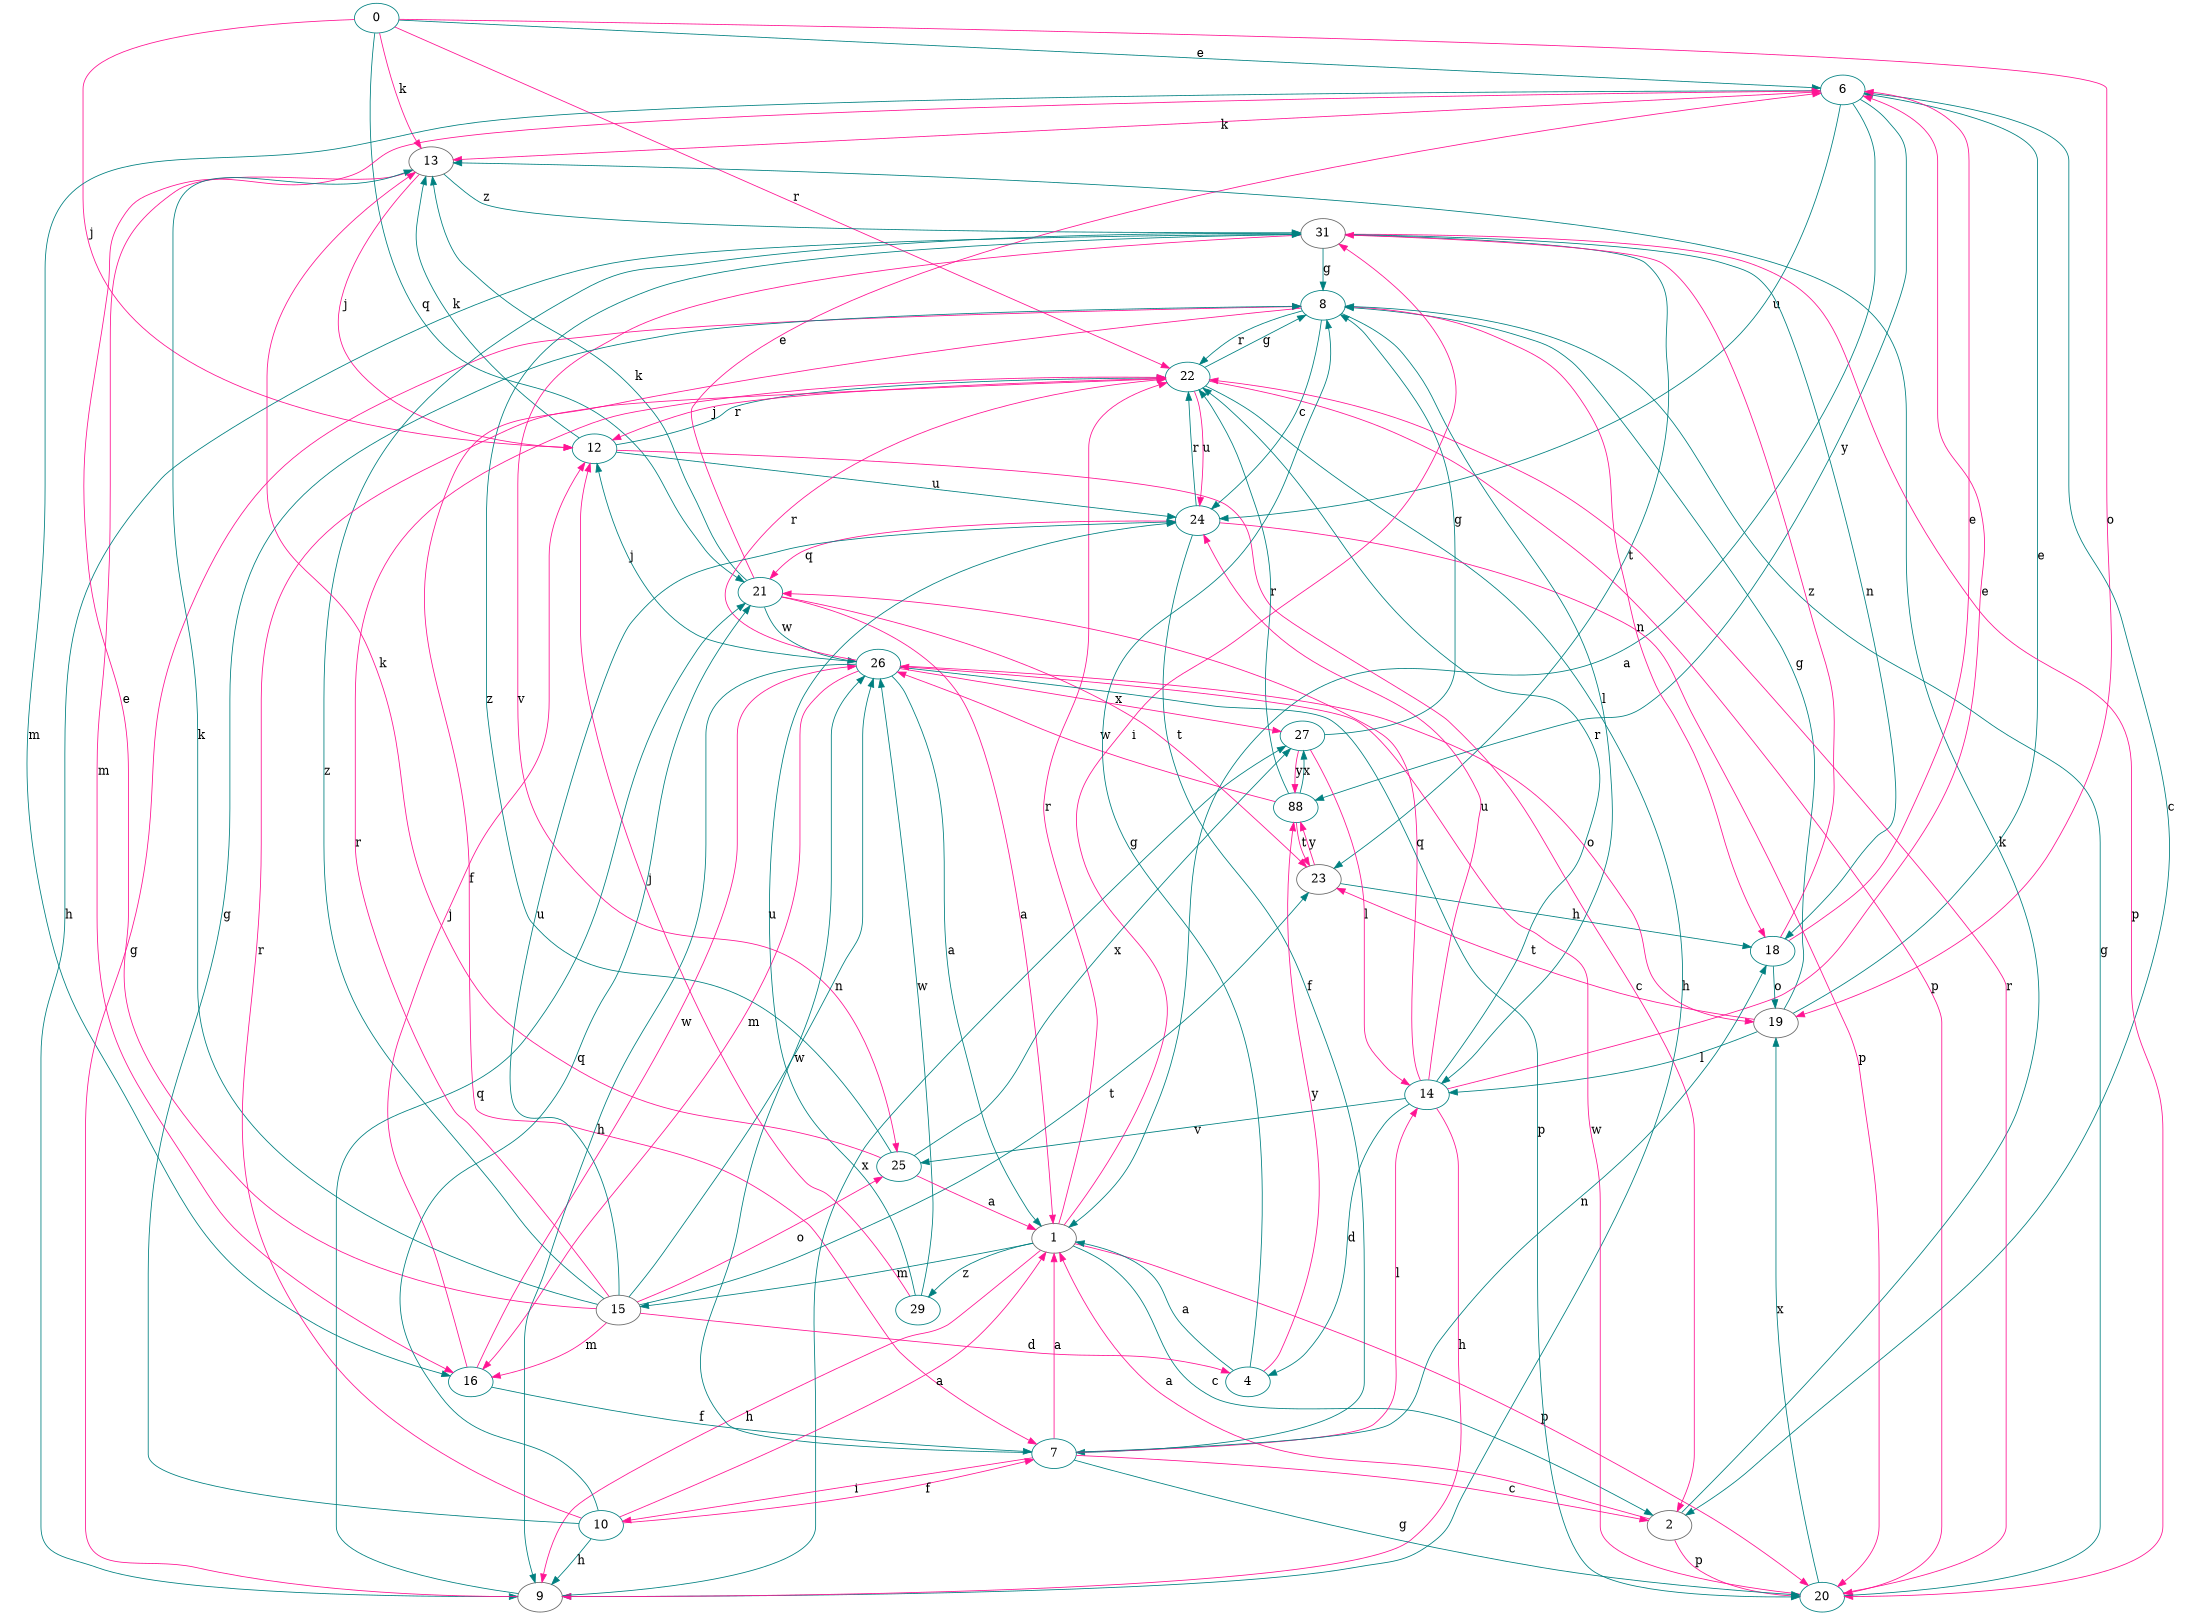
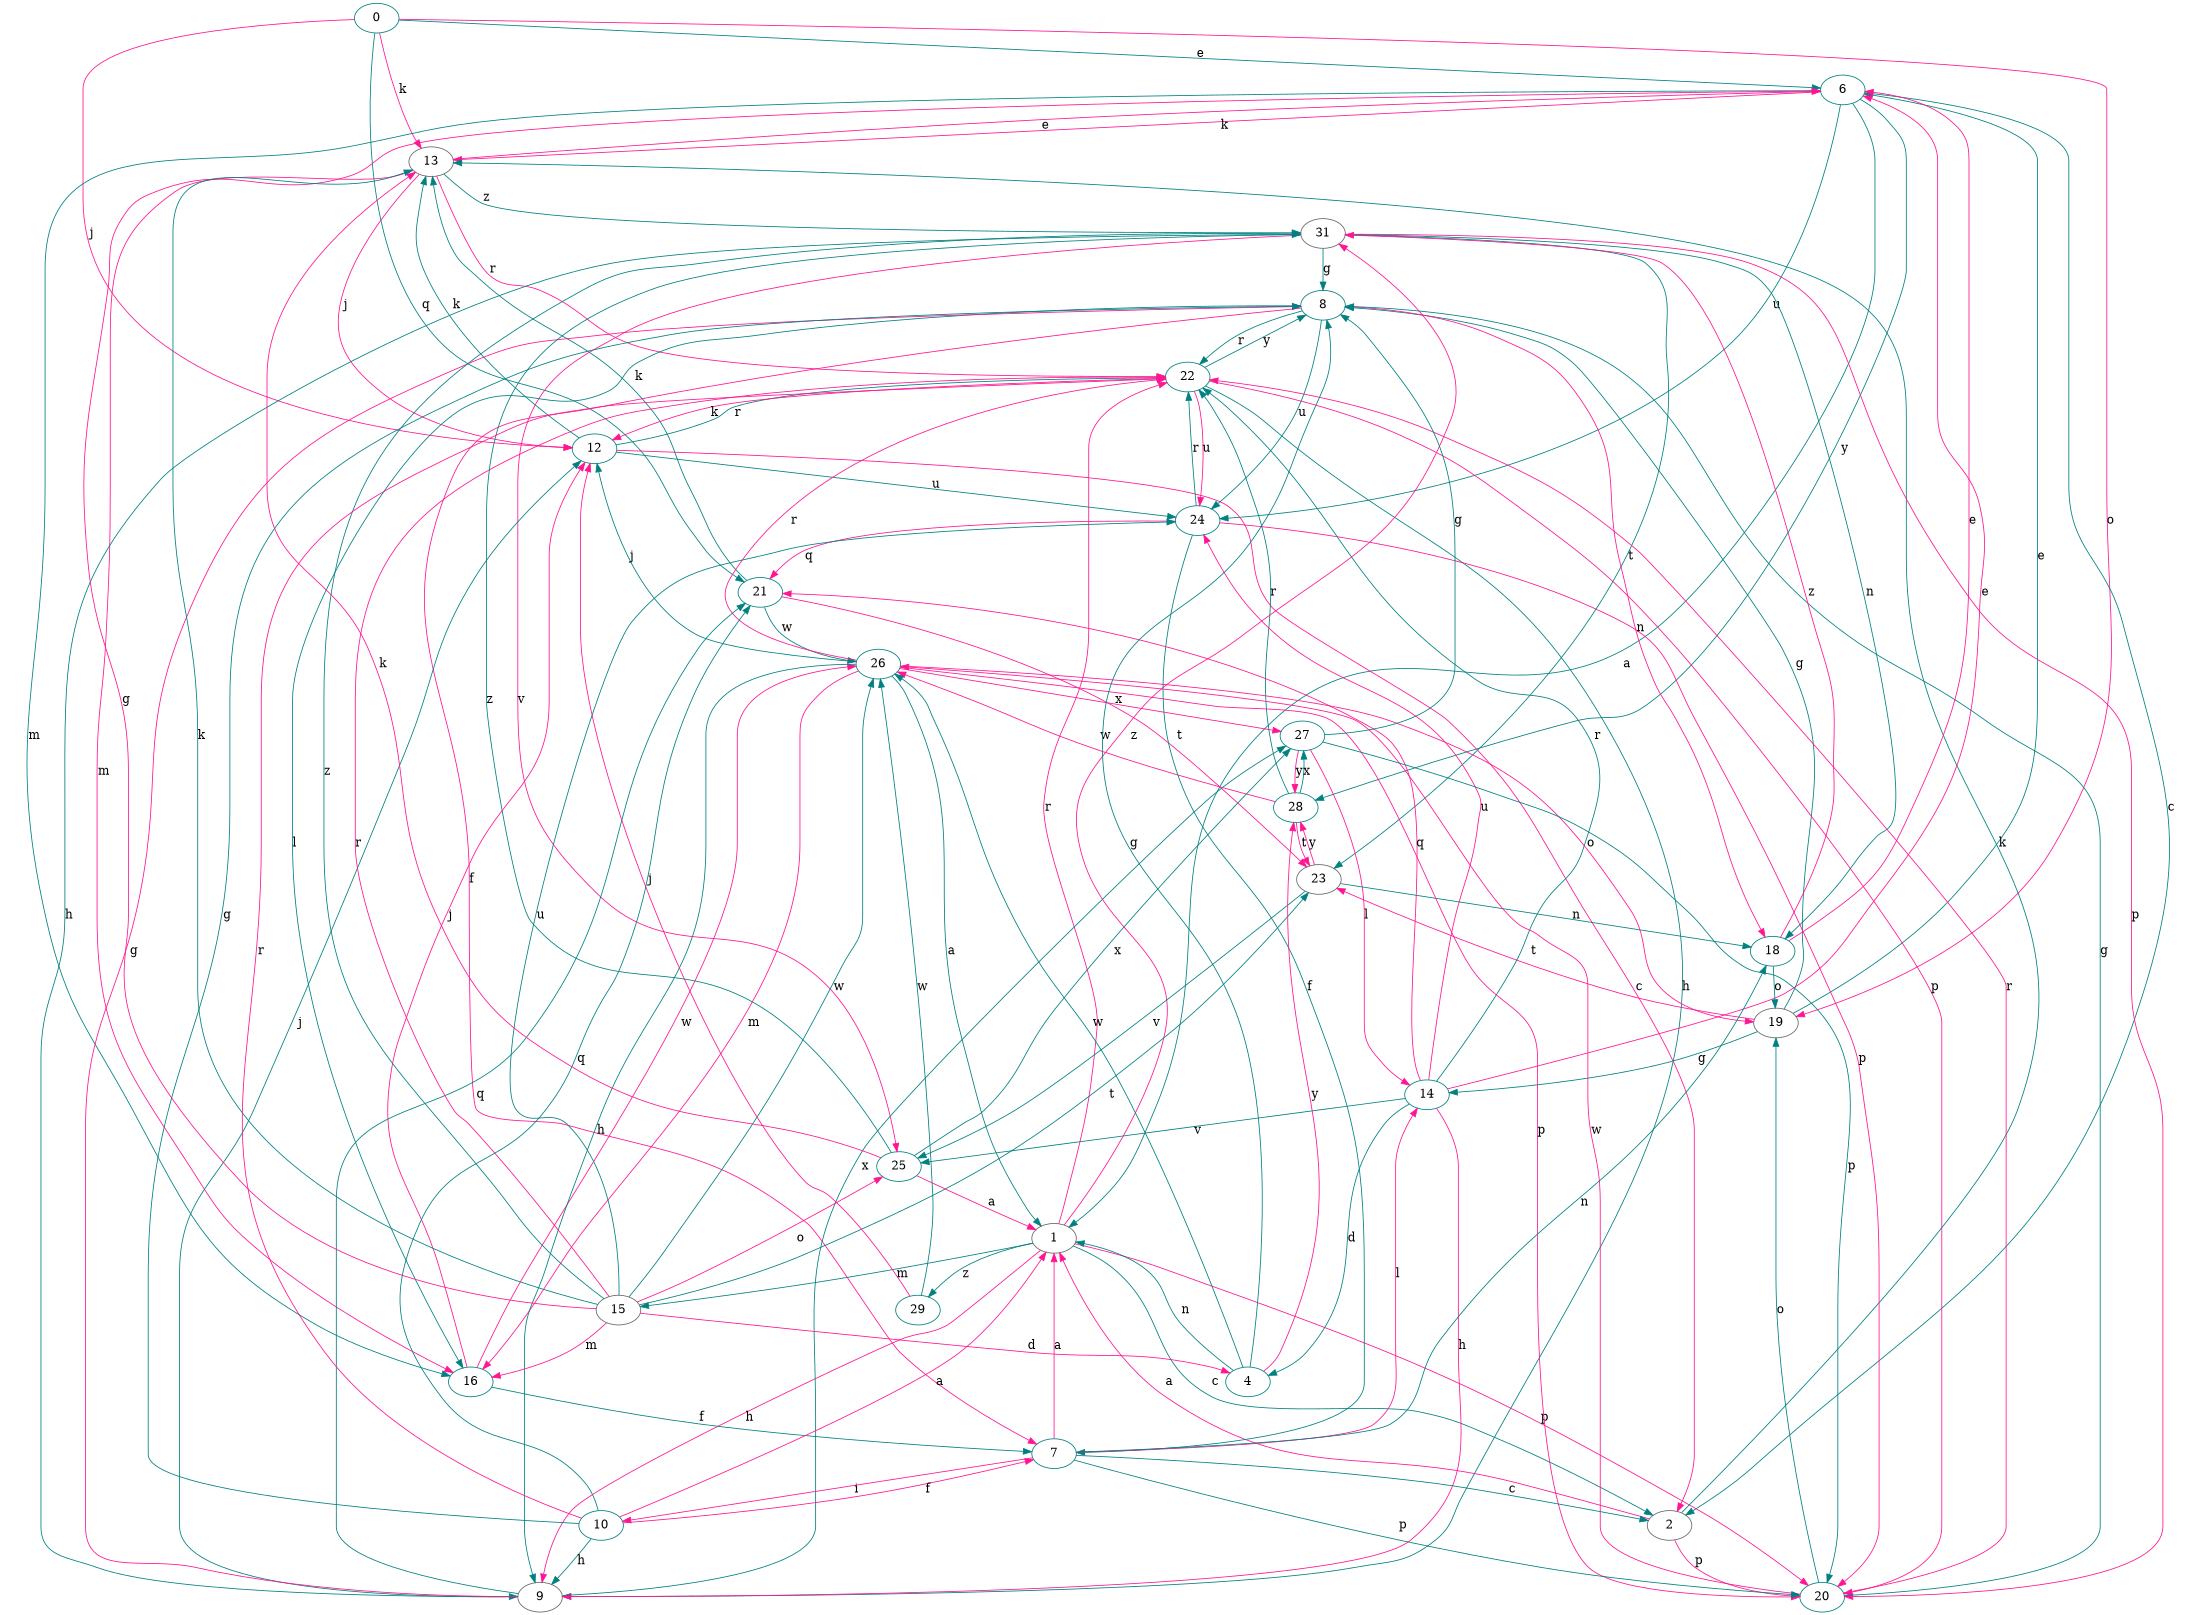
  strict digraph {
    node [color=teal]
    edge [color=teal]
    0
    6
    12
    13 [color=gray40]
    19 [color=gray40]
    21
    22
    1 [color=gray40]
    2 [color=gray40]
-   28 [label=88]
+   28
    16
    24
    31 [color=gray40]
    8
    14
    23 [color=gray40]
    26
    9 [color=gray40]
    20
    15 [color=gray40]
    29
    27
    4
    25
    18
    7
    10
    0 -> 6 [label=e]
    0 -> 12 [color=deeppink label=j]
    0 -> 13 [color=deeppink label=k]
    0 -> 19 [color=deeppink label=o]
    0 -> 21 [label=q]
-   0 -> 22 [color=deeppink label=r]
+   13 -> 22 [color=deeppink label=r]
    6 -> 13 [color=deeppink label=k]
    6 -> 1 [label=a]
    6 -> 2 [label=c]
    6 -> 28 [label=y]
    6 -> 16 [label=m]
    6 -> 24 [label=u]
    12 -> 13 [label=k]
    12 -> 22 [label=r]
    12 -> 2 [color=deeppink label=c]
    12 -> 24 [label=u]
-   21 -> 6 [color=deeppink label=e]
+   13 -> 6 [color=deeppink label=e]
    13 -> 12 [color=deeppink label=j]
    13 -> 16 [color=deeppink label=m]
    13 -> 31 [label=z]
    19 -> 6 [label=e]
    19 -> 8 [label=g]
-   19 -> 14 [label=l]
+   19 -> 14 [label=g]
    19 -> 23 [color=deeppink label=t]
    21 -> 13 [label=k]
-   21 -> 1 [color=deeppink label=a]
    21 -> 23 [color=deeppink label=t]
    21 -> 26 [label=w]
-   22 -> 12 [color=deeppink label=j]
+   22 -> 12 [color=deeppink label=k]
    22 -> 24 [color=deeppink label=u]
-   22 -> 8 [label=g]
+   22 -> 8 [label=y]
    22 -> 9 [label=h]
    22 -> 20 [color=deeppink label=p]
    1 -> 22 [color=deeppink label=r]
    1 -> 2 [label=c]
-   1 -> 31 [color=deeppink label=i]
+   1 -> 31 [color=deeppink label=z]
    1 -> 9 [color=deeppink label=h]
    1 -> 20 [color=deeppink label=p]
    1 -> 15 [label=m]
    1 -> 29 [label=z]
    2 -> 13 [label=k]
    2 -> 1 [color=deeppink label=a]
    2 -> 20 [color=deeppink label=p]
    28 -> 22 [label=r]
    28 -> 23 [color=deeppink label=t]
    28 -> 26 [color=deeppink label=w]
    28 -> 27 [label=x]
    16 -> 12 [color=deeppink label=j]
    16 -> 26 [color=deeppink label=w]
    16 -> 7 [label=f]
    24 -> 21 [color=deeppink label=q]
    24 -> 22 [label=r]
    24 -> 20 [color=deeppink label=p]
    24 -> 7 [label=f]
    31 -> 8 [label=g]
    31 -> 23 [label=t]
    31 -> 9 [label=h]
    31 -> 20 [color=deeppink label=p]
    31 -> 25 [color=deeppink label=v]
    31 -> 18 [label=n]
    8 -> 22 [label=r]
-   8 -> 24 [label=c]
-   8 -> 14 [label=l]
+   8 -> 24 [label=u]
+   8 -> 16 [label=l]
    8 -> 18 [color=deeppink label=n]
    8 -> 7 [color=deeppink label=f]
    14 -> 6 [color=deeppink label=e]
    14 -> 21 [color=deeppink label=q]
    14 -> 22 [label=r]
    14 -> 24 [color=deeppink label=u]
    14 -> 9 [color=deeppink label=h]
    14 -> 4 [label=d]
    14 -> 25 [label=v]
    23 -> 28 [color=deeppink label=y]
-   23 -> 18 [label=h]
+   23 -> 25 [label=v]
+   23 -> 18 [label=n]
    26 -> 12 [label=j]
    26 -> 19 [color=deeppink label=o]
    26 -> 22 [color=deeppink label=r]
    26 -> 1 [label=a]
    26 -> 16 [color=deeppink label=m]
    26 -> 9 [label=h]
-   26 -> 20 [label=p]
+   26 -> 20 [color=deeppink label=p]
    26 -> 27 [color=deeppink label=x]
+   9 -> 12 [label=j]
    9 -> 21 [label=q]
    9 -> 8 [color=deeppink label=g]
    9 -> 27 [label=x]
-   20 -> 19 [label=x]
+   20 -> 19 [label=o]
    20 -> 22 [color=deeppink label=r]
    20 -> 8 [label=g]
    20 -> 26 [color=deeppink label=w]
-   15 -> 6 [color=deeppink label=e]
+   15 -> 6 [color=deeppink label=g]
    15 -> 13 [label=k]
    15 -> 22 [color=deeppink label=r]
    15 -> 16 [color=deeppink label=m]
    15 -> 24 [label=u]
    15 -> 31 [label=z]
    15 -> 23 [label=t]
-   15 -> 26 [label=n]
+   15 -> 26 [label=w]
    15 -> 4 [color=deeppink label=d]
    15 -> 25 [color=deeppink label=o]
    29 -> 12 [color=deeppink label=j]
-   29 -> 24 [label=u]
    29 -> 26 [label=w]
    27 -> 28 [color=deeppink label=y]
    27 -> 8 [label=g]
    27 -> 14 [color=deeppink label=l]
-   4 -> 1 [label=a]
+   27 -> 20 [label=p]
+   4 -> 1 [label=n]
    4 -> 28 [color=deeppink label=y]
    4 -> 8 [label=g]
-   7 -> 26 [label=w]
+   4 -> 26 [label=w]
    25 -> 13 [color=deeppink label=k]
    25 -> 1 [color=deeppink label=a]
    25 -> 31 [label=z]
    25 -> 27 [label=x]
    18 -> 6 [color=deeppink label=e]
    18 -> 19 [label=o]
    18 -> 31 [color=deeppink label=z]
    7 -> 1 [color=deeppink label=a]
-   7 -> 2 [color=deeppink label=c]
+   7 -> 2 [label=c]
    7 -> 14 [color=deeppink label=l]
-   7 -> 20 [label=g]
+   7 -> 20 [label=p]
    7 -> 18 [label=n]
    7 -> 10 [color=deeppink label=i]
    10 -> 21 [label=q]
    10 -> 22 [color=deeppink label=r]
    10 -> 1 [color=deeppink label=a]
    10 -> 8 [label=g]
    10 -> 9 [label=h]
    10 -> 7 [color=deeppink label=f]
  }
